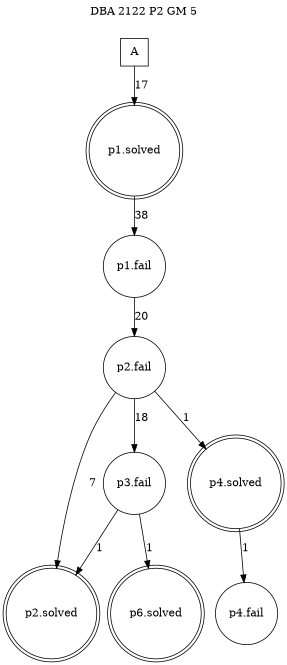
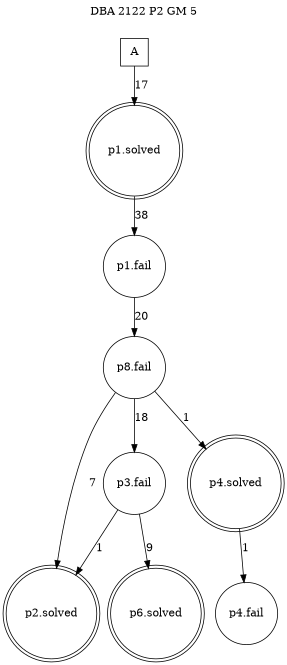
  digraph {
    label=" DBA 2122 P2 GM 5 "
    labelloc=tl
    rankdir=TB
    node [shape=doublecircle]
    n1 [label=A shape=square]
    n2 [label="p1.solved"]
    n3 [label="p1.fail" shape=circle]
-   n4 [label="p2.fail" shape=circle]
+   n4 [label="p8.fail" shape=circle]
    n5 [label="p2.solved"]
    n6 [label="p3.fail" shape=circle]
    n7 [label="p4.solved"]
    n8 [label="p6.solved"]
    n9 [label="p4.fail" shape=circle]
    n1 -> n2 [label=17]
    n2 -> n3 [label=38]
    n3 -> n4 [label=20]
    n4 -> n5 [label=7]
    n4 -> n6 [label=18]
    n4 -> n7 [label=1]
    n6 -> n5 [label=1]
-   n6 -> n8 [label=1]
+   n6 -> n8 [label=9]
    n7 -> n9 [label=1]
  }
